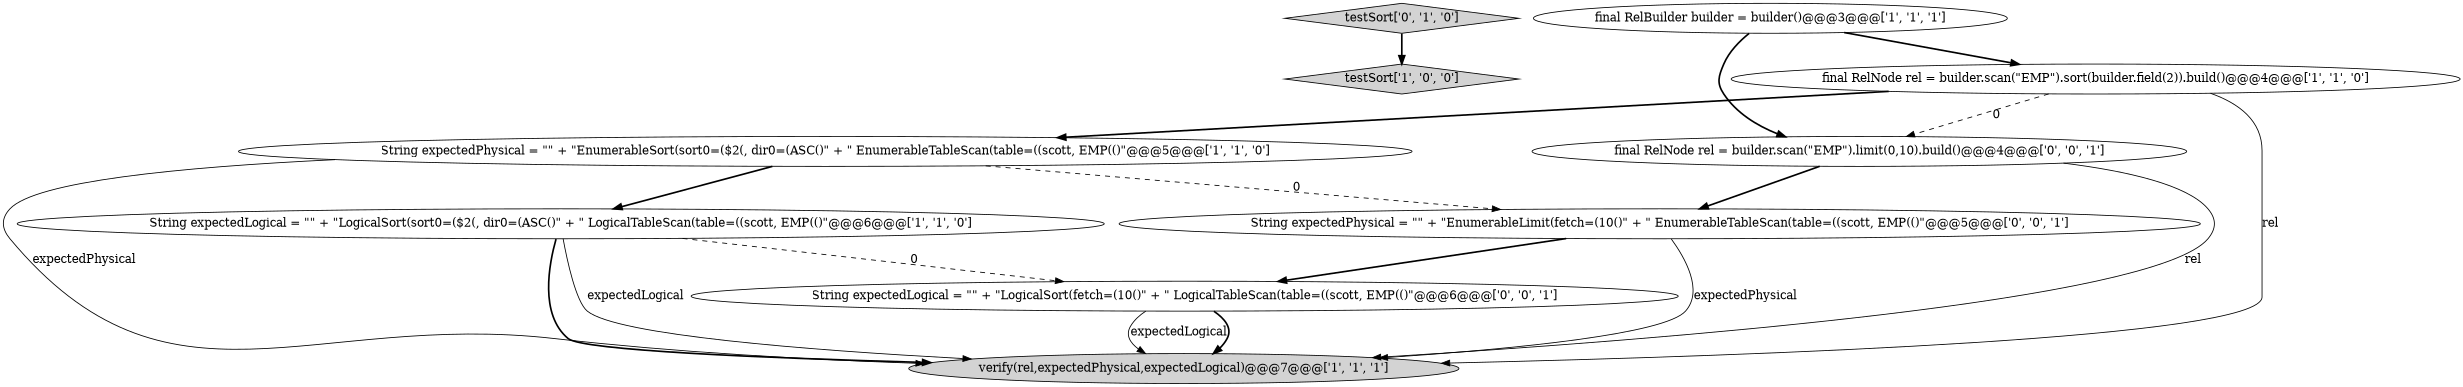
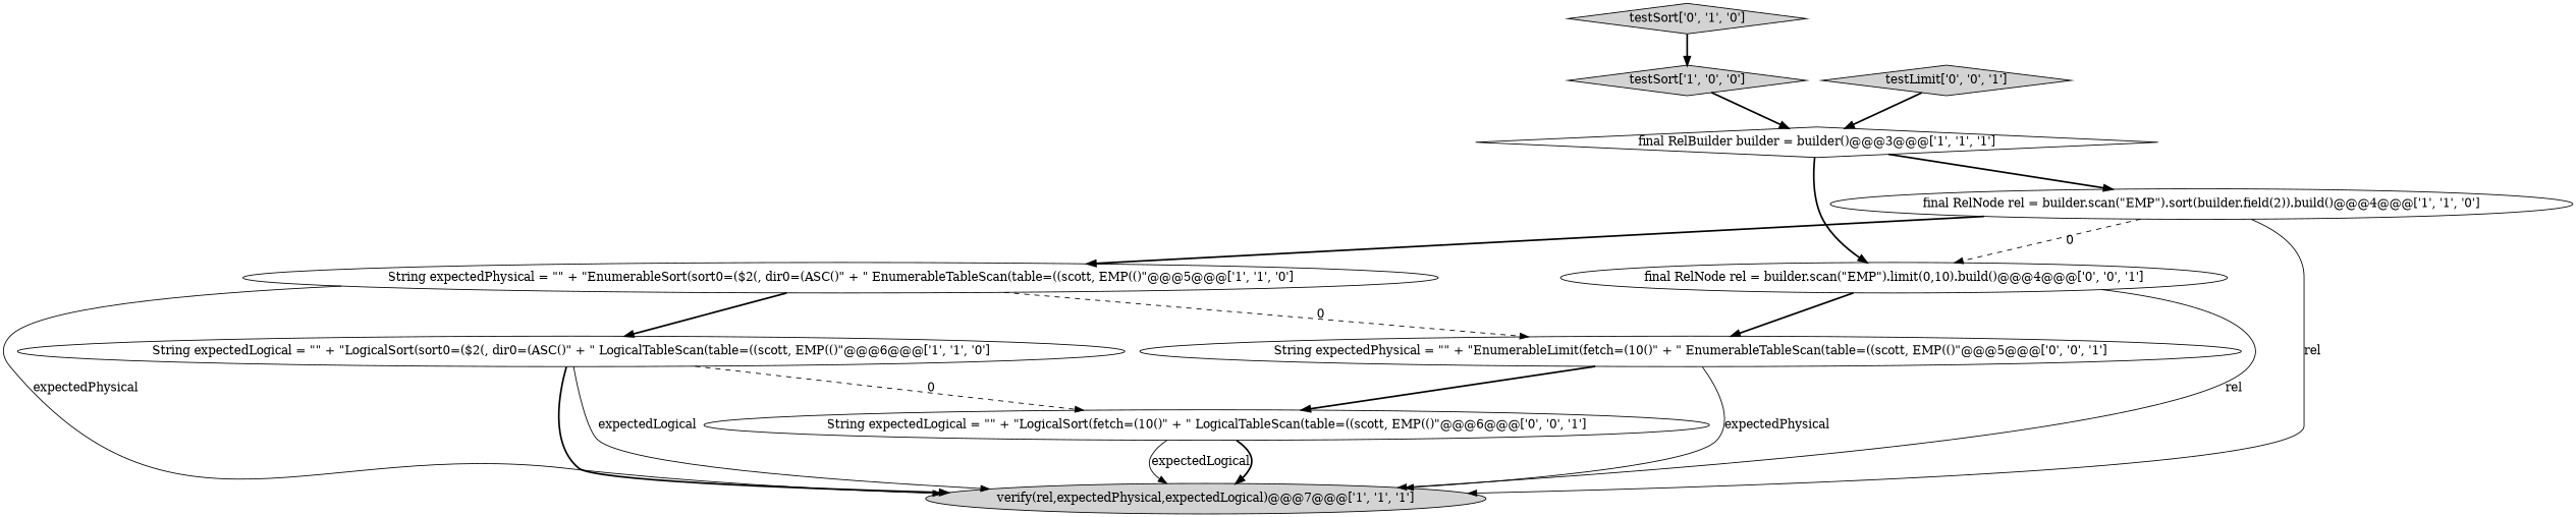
  digraph {
    node [fillcolor=white shape=ellipse style=filled]
    edge [style=bold]
    n1 [fillcolor=lightgray label="testSort['1', '0', '0']" shape=diamond]
-   n2 [label="final RelBuilder builder = builder()@@@3@@@['1', '1', '1']"]
+   n2 [label="final RelBuilder builder = builder()@@@3@@@['1', '1', '1']" shape=diamond]
    n3 [label="final RelNode rel = builder.scan(\"EMP\").limit(0,10).build()@@@4@@@['0', '0', '1']"]
    n4 [label="final RelNode rel = builder.scan(\"EMP\").sort(builder.field(2)).build()@@@4@@@['1', '1', '0']"]
    n5 [label="String expectedPhysical = \"\" + \"EnumerableLimit(fetch=(10()\" + \" EnumerableTableScan(table=((scott, EMP(()\"@@@5@@@['0', '0', '1']"]
    n6 [fillcolor=lightgray label="verify(rel,expectedPhysical,expectedLogical)@@@7@@@['1', '1', '1']"]
    n7 [label="String expectedLogical = \"\" + \"LogicalSort(fetch=(10()\" + \" LogicalTableScan(table=((scott, EMP(()\"@@@6@@@['0', '0', '1']"]
    n8 [label="String expectedPhysical = \"\" + \"EnumerableSort(sort0=($2(, dir0=(ASC()\" + \" EnumerableTableScan(table=((scott, EMP(()\"@@@5@@@['1', '1', '0']"]
    n9 [label="String expectedLogical = \"\" + \"LogicalSort(sort0=($2(, dir0=(ASC()\" + \" LogicalTableScan(table=((scott, EMP(()\"@@@6@@@['1', '1', '0']"]
+   n10 [fillcolor=lightgray label="testLimit['0', '0', '1']" shape=diamond]
    n11 [fillcolor=lightgray label="testSort['0', '1', '0']" shape=diamond]
+   n1 -> n2
    n2 -> n3
    n2 -> n4
    n3 -> n5
    n3 -> n6 [label=rel style=solid]
    n4 -> n3 [label=0 style=dashed]
    n4 -> n6 [label=rel style=solid]
    n4 -> n8
    n5 -> n6 [label=expectedPhysical style=solid]
    n5 -> n7
    n7 -> n6 [label=expectedLogical style=solid]
    n7 -> n6
    n8 -> n5 [label=0 style=dashed]
    n8 -> n6 [label=expectedPhysical style=solid]
    n8 -> n9
    n9 -> n6
    n9 -> n6 [label=expectedLogical style=solid]
    n9 -> n7 [label=0 style=dashed]
+   n10 -> n2
    n11 -> n1
  }
